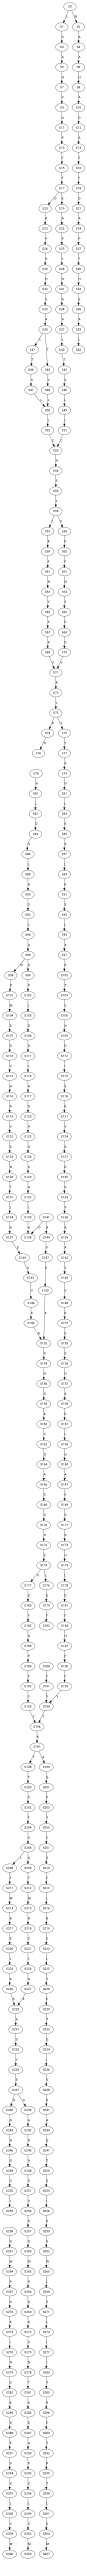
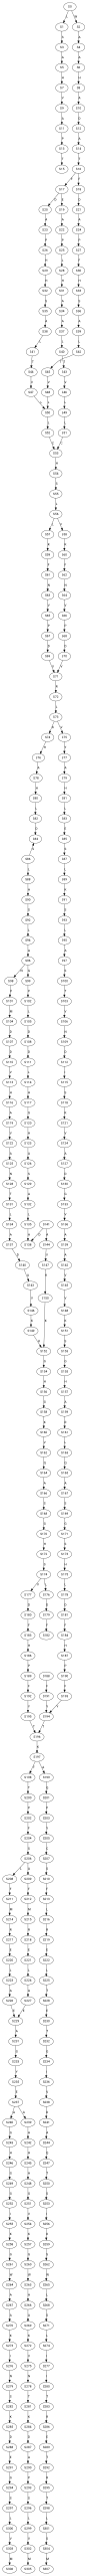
  strict digraph {
    fontname=Roboto
    node [fontname=Roboto]
    edge [fontname=Roboto]
    S0
    S1
    S2
    S3
    S4
    S5
    S6
    S7
    S8
    S9
    S10
    S11
    S12
    S13
    S14
    S15
    S16
    S17
    S18
    S19
    S20
    S21
    S22
    S23
    S24
    S25
    S26
    S27
    S28
    S29
    S30
    S31
    S32
    S33
    S34
    S35
    S36
    S37
    S38
    S39
    S40
    S41
    S42
    S43
    S44
    S45
    S46
    S47
    S48
    S49
    S50
    S51
    S52
    S53
    S54
    S55
    S56
    S57
    S58
    S59
    S60
    S61
    S62
    S63
    S64
    S65
    S66
    S67
    S68
    S69
    S70
    S71
    S72
    S73
    S74
    S75
    S76
    S77
    S78
    S79
    S80
    S81
    S82
    S83
    S84
    S85
    S86
    S87
    S88
    S89
    S90
    S91
    S92
    S93
    S94
    S95
    S96
    S97
    S98
    S99
    S100
    S101
    S102
    S103
    S104
    S105
    S106
    S107
    S108
    S109
    S110
    S111
    S112
    S113
    S114
    S115
    S116
    S117
    S118
    S119
    S120
    S121
    S122
    S123
    S124
    S125
    S126
    S127
    S128
    S129
    S130
    S131
    S132
    S133
    S134
    S135
    S136
    S137
    S138
    S139
    S140
    S142
    S143
    S141
    S144
    S145
    S146
    S147
    S148
    S149
    S150
    S151
    S152
    S153
    S154
    S155
    S156
    S157
    S158
    S159
    S160
    S161
    S162
    S163
    S164
    S165
    S166
    S167
    S168
    S169
    S170
    S171
    S172
    S173
    S174
    S175
    S176
    S177
    S178
    S179
    S180
    S181
    S182
    S183
    S184
    S186
    S187
    S189
    S190
    S188
    S191
    S192
    S193
    S194
    S195
    S196
    S197
    S198
    S199
    S200
    S201
    S202
    S203
    S204
    S205
    S206
    S207
    S208
    S209
    S210
    S211
    S212
    S213
    S214
    S215
    S216
    S217
    S218
    S219
    S220
    S221
    S222
    S223
    S224
    S225
    S226
    S227
    S228
    S229
    S230
    S231
    S232
    S233
    S234
    S235
    S236
    S237
    S238
    S239
    S240
    S241
    S242
    S243
    S244
    S245
    S246
    S247
    S248
    S249
    S250
    S251
    S252
    S253
    S254
    S255
    S256
    S257
    S258
    S259
    S260
    S261
    S262
    S263
    S264
    S265
    S266
    S267
    S268
    S269
    S270
    S271
    S272
    S273
    S274
    S275
    S276
    S277
    S278
    S279
    S280
    S281
    S282
    S283
    S284
    S285
    S286
    S287
    S288
    S289
    S290
    S291
    S292
    S293
    S294
    S295
    S296
    S297
    S298
    S299
    S300
    S301
    S302
    S303
    S304
    S305
    S306
    S307
    S0 -> S1 [label=L]
    S0 -> S2 [label=W]
    S1 -> S3 [label=S]
    S2 -> S4 [label=A]
    S3 -> S5 [label=A]
    S4 -> S6 [label=A]
    S5 -> S7 [label=H]
    S6 -> S8 [label=H]
    S7 -> S9 [label=V]
    S8 -> S10 [label=A]
    S9 -> S11 [label=A]
    S10 -> S12 [label=D]
    S11 -> S13 [label=P]
    S12 -> S14 [label=A]
    S13 -> S15 [label=T]
    S14 -> S16 [label=T]
-   S15 -> S17 [label=F]
+   S16 -> S17 [label=F]
    S16 -> S18 [label=F]
    S17 -> S19 [label=E]
    S17 -> S20 [label=D]
    S18 -> S21 [label=D]
    S19 -> S22 [label=A]
    S20 -> S23 [label=A]
    S21 -> S24 [label=A]
    S22 -> S25 [label=P]
    S23 -> S26 [label=P]
    S24 -> S27 [label=P]
    S25 -> S28 [label=L]
    S26 -> S29 [label=H]
    S27 -> S30 [label=F]
    S28 -> S31 [label=H]
    S29 -> S32 [label=H]
    S30 -> S33 [label=H]
    S31 -> S34 [label=A]
    S32 -> S35 [label=S]
    S33 -> S36 [label=S]
    S34 -> S37 [label=A]
    S35 -> S38 [label=A]
    S36 -> S39 [label=A]
    S37 -> S40 [label=L]
    S38 -> S41 [label=L]
    S39 -> S42 [label=L]
    S40 -> S43 [label=T]
    S41 -> S44 [label=T]
-   S38 -> S45 [label=T]
+   S42 -> S45 [label=T]
    S43 -> S46 [label=V]
    S44 -> S47 [label=V]
    S45 -> S48 [label=V]
    S46 -> S49 [label=L]
    S47 -> S50 [label=L]
    S48 -> S50 [label=L]
    S49 -> S51 [label=L]
    S50 -> S52 [label=L]
    S51 -> S53 [label=C]
    S52 -> S53 [label=C]
    S53 -> S54 [label=H]
    S54 -> S55 [label=S]
    S55 -> S56 [label=L]
    S56 -> S57 [label=L]
    S56 -> S58 [label=F]
    S57 -> S59 [label=K]
    S58 -> S60 [label=K]
    S59 -> S61 [label=F]
    S60 -> S62 [label=F]
    S61 -> S63 [label=N]
    S62 -> S64 [label=N]
    S63 -> S65 [label=V]
    S64 -> S66 [label=V]
    S65 -> S67 [label=P]
    S66 -> S68 [label=P]
    S67 -> S69 [label=D]
    S68 -> S70 [label=D]
    S69 -> S71 [label=V]
    S70 -> S71 [label=V]
    S71 -> S72 [label=R]
    S72 -> S73 [label=L]
    S73 -> S74 [label=K]
    S73 -> S75 [label=V]
    S74 -> S76 [label=H]
    S75 -> S77 [label=Y]
+   S76 -> S78 [label=A]
    S77 -> S79 [label=A]
    S78 -> S80 [label=H]
    S79 -> S81 [label=H]
    S80 -> S82 [label=L]
    S81 -> S83 [label=L]
    S82 -> S84 [label=D]
    S83 -> S85 [label=E]
-   S84 -> S86 [label=S]
+   S86 -> S84 [label=S]
    S85 -> S87 [label=S]
    S86 -> S88 [label=L]
    S87 -> S89 [label=L]
    S88 -> S90 [label=A]
    S89 -> S91 [label=K]
    S90 -> S92 [label=S]
    S91 -> S93 [label=S]
    S92 -> S94 [label=L]
    S93 -> S95 [label=L]
    S94 -> S96 [label=A]
    S95 -> S97 [label=A]
    S96 -> S98 [label=N]
    S96 -> S99 [label=G]
    S97 -> S100 [label=S]
    S98 -> S101 [label=P]
    S99 -> S102 [label=P]
    S100 -> S103 [label=T]
    S101 -> S104 [label=M]
    S102 -> S105 [label=L]
    S103 -> S106 [label=V]
    S104 -> S107 [label=D]
    S105 -> S108 [label=D]
    S106 -> S109 [label=N]
    S107 -> S110 [label=D]
    S108 -> S111 [label=D]
    S109 -> S112 [label=D]
    S110 -> S113 [label=V]
    S111 -> S114 [label=L]
    S112 -> S115 [label=I]
    S113 -> S116 [label=H]
    S114 -> S117 [label=H]
    S115 -> S118 [label=S]
    S116 -> S119 [label=A]
    S117 -> S120 [label=G]
    S118 -> S121 [label=K]
    S119 -> S122 [label=V]
    S120 -> S123 [label=A]
    S121 -> S124 [label=V]
    S122 -> S125 [label=A]
    S123 -> S126 [label=A]
    S124 -> S127 [label=A]
    S125 -> S128 [label=N]
    S126 -> S129 [label=S]
    S127 -> S130 [label=D]
    S128 -> S131 [label=T]
    S129 -> S132 [label=A]
    S130 -> S133 [label=G]
    S131 -> S134 [label=L]
    S132 -> S135 [label=L]
    S133 -> S136 [label=V]
    S134 -> S137 [label=A]
    S135 -> S138 [label=A]
    S136 -> S139 [label=A]
    S137 -> S140 [label=D]
    S139 -> S142 [label=A]
    S140 -> S143 [label=A]
    S142 -> S145 [label=V]
    S143 -> S146 [label=V]
    S141 -> S138 [label=D]
    S141 -> S144 [label=A]
    S144 -> S147 [label=V]
    S145 -> S148 [label=V]
    S146 -> S149 [label=K]
    S147 -> S150 [label=K]
    S148 -> S151 [label=K]
    S149 -> S152 [label=K]
    S150 -> S152 [label=K]
    S151 -> S153 [label=S]
    S152 -> S154 [label=G]
    S153 -> S155 [label=G]
    S154 -> S156 [label=H]
    S155 -> S157 [label=H]
    S156 -> S158 [label=G]
    S157 -> S159 [label=A]
    S158 -> S160 [label=K]
    S159 -> S161 [label=R]
    S160 -> S162 [label=V]
    S161 -> S163 [label=L]
    S162 -> S164 [label=Q]
    S163 -> S165 [label=Q]
    S164 -> S166 [label=A]
    S165 -> S167 [label=A]
    S166 -> S168 [label=S]
    S167 -> S169 [label=S]
    S168 -> S170 [label=G]
    S169 -> S171 [label=G]
    S170 -> S172 [label=H]
    S171 -> S173 [label=S]
    S172 -> S174 [label=S]
    S173 -> S175 [label=H]
    S174 -> S176 [label=L]
    S174 -> S177 [label=V]
    S175 -> S178 [label=L]
    S176 -> S179 [label=D]
    S177 -> S180 [label=D]
    S178 -> S181 [label=D]
    S179 -> S182 [label=F]
    S180 -> S183 [label=F]
    S181 -> S184 [label=F]
    S183 -> S186 [label=H]
    S184 -> S187 [label=H]
    S186 -> S189 [label=P]
    S187 -> S190 [label=P]
    S189 -> S192 [label=F]
    S190 -> S193 [label=F]
    S188 -> S191 [label=F]
    S191 -> S194 [label=Y]
    S192 -> S195 [label=Y]
    S193 -> S194 [label=Y]
    S194 -> S196 [label=T]
    S195 -> S196 [label=T]
    S196 -> S197 [label=K]
    S197 -> S198 [label=T]
    S197 -> S199 [label=A]
    S198 -> S200 [label=T]
    S199 -> S201 [label=Q]
    S200 -> S202 [label=P]
    S201 -> S203 [label=P]
    S202 -> S204 [label=F]
    S203 -> S205 [label=Y]
    S204 -> S206 [label=S]
    S205 -> S207 [label=C]
    S206 -> S208 [label=L]
    S206 -> S209 [label=A]
    S207 -> S210 [label=S]
    S208 -> S211 [label=F]
    S209 -> S212 [label=F]
    S210 -> S213 [label=F]
    S211 -> S214 [label=M]
    S212 -> S215 [label=M]
    S213 -> S216 [label=L]
    S214 -> S217 [label=R]
    S215 -> S218 [label=R]
    S216 -> S219 [label=R]
    S217 -> S220 [label=E]
    S218 -> S221 [label=E]
    S219 -> S222 [label=E]
    S220 -> S223 [label=L]
    S221 -> S224 [label=L]
    S222 -> S225 [label=L]
    S223 -> S226 [label=A]
    S224 -> S227 [label=A]
    S225 -> S228 [label=T]
    S226 -> S229 [label=E]
    S227 -> S229 [label=E]
    S228 -> S230 [label=E]
    S229 -> S231 [label=A]
    S230 -> S232 [label=T]
    S231 -> S233 [label=G]
    S232 -> S234 [label=G]
    S233 -> S235 [label=Y]
    S234 -> S236 [label=I]
    S235 -> S237 [label=E]
    S236 -> S238 [label=V]
    S237 -> S239 [label=G]
    S237 -> S240 [label=A]
    S238 -> S241 [label=D]
    S239 -> S242 [label=A]
    S240 -> S243 [label=G]
    S241 -> S244 [label=A]
    S242 -> S245 [label=H]
    S243 -> S246 [label=H]
    S244 -> S247 [label=Q]
    S245 -> S248 [label=A]
    S246 -> S249 [label=G]
    S247 -> S250 [label=T]
    S248 -> S251 [label=G]
    S249 -> S252 [label=G]
    S250 -> S253 [label=S]
    S251 -> S254 [label=V]
    S252 -> S255 [label=I]
    S253 -> S256 [label=I]
    S254 -> S257 [label=K]
+   S255 -> S258 [label=K]
    S256 -> S259 [label=K]
    S257 -> S260 [label=G]
    S258 -> S261 [label=G]
    S259 -> S262 [label=S]
    S260 -> S263 [label=W]
    S261 -> S264 [label=W]
    S262 -> S265 [label=W]
    S263 -> S266 [label=A]
    S264 -> S267 [label=A]
    S265 -> S268 [label=L]
    S266 -> S269 [label=A]
    S267 -> S270 [label=A]
    S268 -> S271 [label=S]
    S269 -> S272 [label=K]
    S270 -> S273 [label=K]
    S271 -> S274 [label=L]
    S272 -> S275 [label=V]
    S273 -> S276 [label=I]
    S274 -> S277 [label=I]
    S275 -> S278 [label=N]
    S276 -> S279 [label=N]
    S277 -> S280 [label=I]
    S278 -> S281 [label=T]
    S279 -> S282 [label=S]
    S280 -> S283 [label=T]
    S281 -> S284 [label=K]
    S282 -> S285 [label=K]
    S283 -> S286 [label=R]
    S284 -> S287 [label=D]
    S285 -> S288 [label=D]
    S286 -> S289 [label=E]
    S287 -> S290 [label=A]
    S288 -> S291 [label=E]
    S289 -> S292 [label=T]
    S290 -> S293 [label=P]
    S291 -> S294 [label=G]
    S292 -> S295 [label=R]
    S293 -> S296 [label=S]
    S294 -> S297 [label=S]
    S295 -> S298 [label=T]
    S296 -> S299 [label=L]
    S297 -> S300 [label=L]
    S298 -> S301 [label=L]
    S299 -> S302 [label=V]
    S300 -> S303 [label=V]
    S301 -> S304 [label=S]
    S302 -> S305 [label=M]
    S303 -> S306 [label=M]
    S304 -> S307 [label=M]
  }
